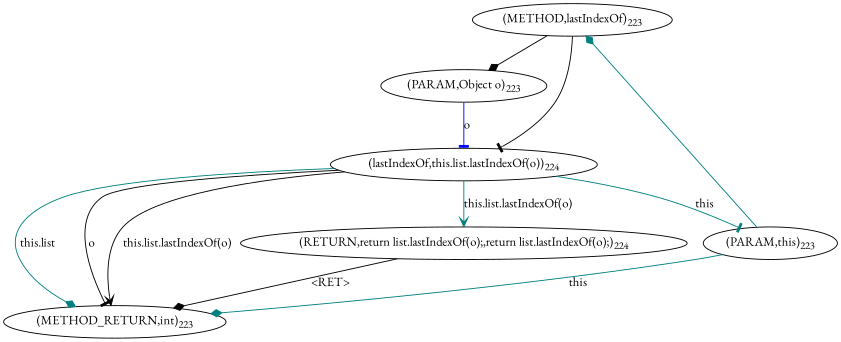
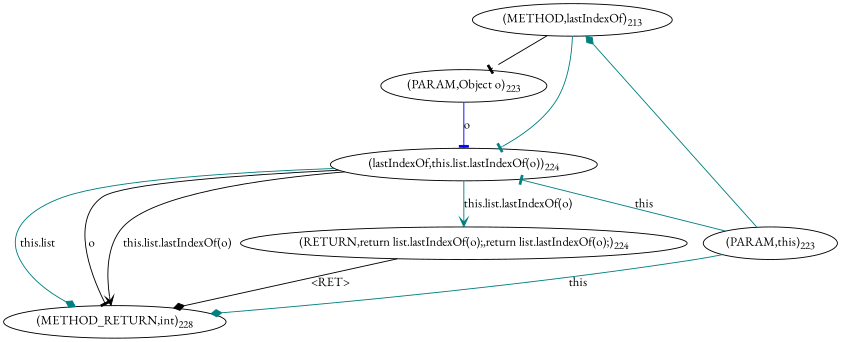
  digraph {
    fontname="EB Garamond"
    node [fontname="EB Garamond"]
    edge [arrowhead=diamond color=black fontname="EB Garamond"]
-   n1 [label=<(METHOD,lastIndexOf)<SUB>223</SUB>>]
+   n1 [label=<(METHOD,lastIndexOf)<SUB>213</SUB>>]
    n2 [label=<(PARAM,Object o)<SUB>223</SUB>>]
    n3 [label=<(lastIndexOf,this.list.lastIndexOf(o))<SUB>224</SUB>>]
    n4 [label=<(PARAM,this)<SUB>223</SUB>>]
-   n5 [label=<(METHOD_RETURN,int)<SUB>223</SUB>>]
+   n5 [label=<(METHOD_RETURN,int)<SUB>228</SUB>>]
    n6 [label=<(RETURN,return list.lastIndexOf(o);,return list.lastIndexOf(o);)<SUB>224</SUB>>]
-   n1 -> n2
-   n1 -> n3 [arrowhead=tee]
+   n1 -> n2 [arrowhead=tee]
+   n1 -> n3 [arrowhead=tee color=teal]
    n2 -> n3 [arrowhead=tee color=blue label=o]
    n3 -> n5 [color=teal label="this.list"]
    n3 -> n5 [arrowhead=tee label=o]
    n3 -> n5 [arrowhead=vee label="this.list.lastIndexOf(o)"]
    n3 -> n6 [arrowhead=vee color=teal label="this.list.lastIndexOf(o)"]
    n4 -> n1 [color=teal]
-   n3 -> n4 [arrowhead=tee color=teal label=this]
+   n4 -> n3 [arrowhead=tee color=teal label=this]
    n4 -> n5 [color=teal label=this]
    n6 -> n5 [label="&lt;RET&gt;"]
  }
